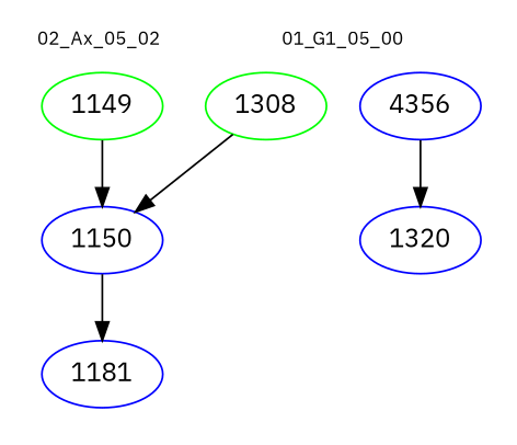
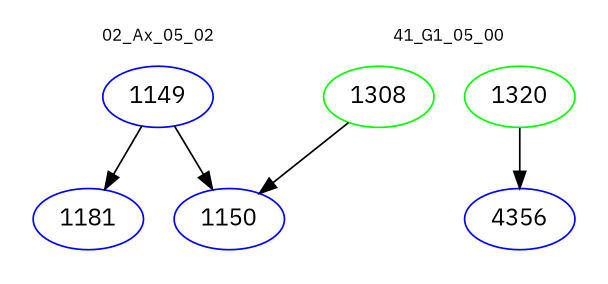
  digraph {
    fontname="IBM Plex Sans"
    node [color=blue fontname="IBM Plex Sans"]
    edge [color=black fontname="IBM Plex Sans"]
-   n1 [color=green label=1149]
+   n1 [label=1149]
    n2 [label=1150]
    n3 [label=1181]
    n4 [color=green label=1308]
-   n5 [label=1320]
+   n5 [color=green label=1320]
    n6 [label=4356]
    subgraph cluster_1 {
      color=white
      fontsize=10
      label="02_Ax_05_02"
      n1
      n2
      n3
    }
    subgraph cluster_2 {
      color=white
      fontsize=10
-     label="01_G1_05_00"
+     label="41_G1_05_00"
      n4
      n5
      n6
    }
    n1 -> n2
-   n2 -> n3
+   n1 -> n3
    n4 -> n2
-   n6 -> n5
+   n5 -> n6
  }
